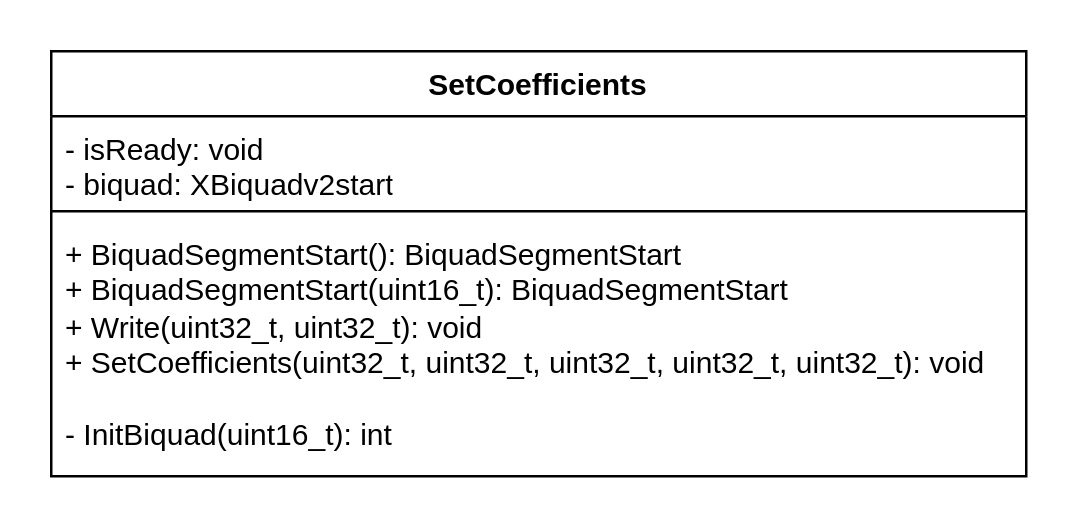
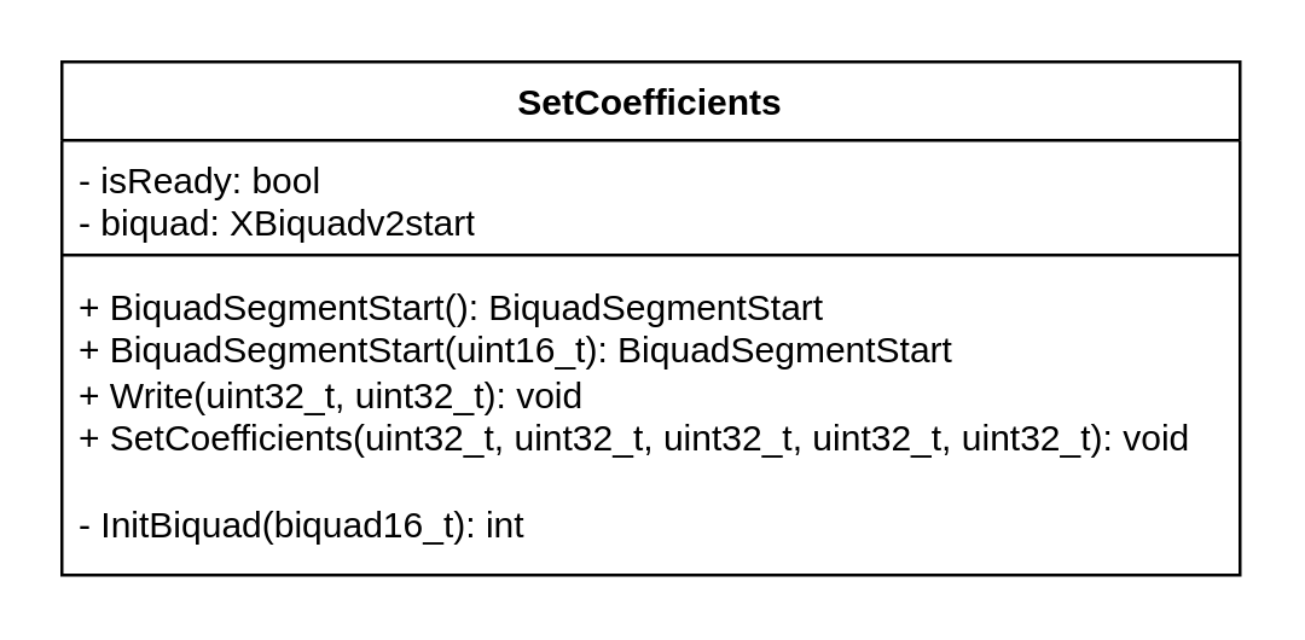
  <mxCell id="0" />
  <mxCell id="1" parent="0" />
  <mxCell id="2" value="SetCoefficients" style="swimlane;fontStyle=1;align=center;verticalAlign=top;childLayout=stackLayout;horizontal=1;startSize=26;horizontalStack=0;resizeParent=1;resizeParentMax=0;resizeLast=0;collapsible=1;marginBottom=0;whiteSpace=wrap;html=1;" vertex="1" parent="1"><mxGeometry x="20" y="20" width="390" height="170" as="geometry" /></mxCell>
- <mxCell id="3" value="- isReady: void&lt;br&gt;- biquad: XBiquadv2start" style="text;strokeColor=none;fillColor=none;align=left;verticalAlign=top;spacingLeft=4;spacingRight=4;overflow=hidden;rotatable=0;points=[[0,0.5],[1,0.5]];portConstraint=eastwest;whiteSpace=wrap;html=1;" vertex="1" parent="2"><mxGeometry y="26" width="390" height="34" as="geometry" /></mxCell>
+ <mxCell id="3" value="- isReady: bool&lt;br&gt;- biquad: XBiquadv2start" style="text;strokeColor=none;fillColor=none;align=left;verticalAlign=top;spacingLeft=4;spacingRight=4;overflow=hidden;rotatable=0;points=[[0,0.5],[1,0.5]];portConstraint=eastwest;whiteSpace=wrap;html=1;" vertex="1" parent="2"><mxGeometry y="26" width="390" height="34" as="geometry" /></mxCell>
  <mxCell id="4" value="" style="line;strokeWidth=1;fillColor=none;align=left;verticalAlign=middle;spacingTop=-1;spacingLeft=3;spacingRight=3;rotatable=0;labelPosition=right;points=[];portConstraint=eastwest;strokeColor=inherit;" vertex="1" parent="2"><mxGeometry y="60" width="390" height="8" as="geometry" /></mxCell>
- <mxCell id="5" value="+ BiquadSegmentStart(): BiquadSegmentStart&lt;br&gt;+ BiquadSegmentStart(uint16_t): BiquadSegmentStart&lt;br&gt;+ Write(uint32_t, uint32_t): void&lt;br&gt;+ SetCoefficients(uint32_t, uint32_t, uint32_t, uint32_t, uint32_t): void&lt;br&gt;&lt;br&gt;- InitBiquad(uint16_t): int" style="text;strokeColor=none;fillColor=none;align=left;verticalAlign=top;spacingLeft=4;spacingRight=4;overflow=hidden;rotatable=0;points=[[0,0.5],[1,0.5]];portConstraint=eastwest;whiteSpace=wrap;html=1;" vertex="1" parent="2"><mxGeometry y="68" width="390" height="102" as="geometry" /></mxCell>
+ <mxCell id="5" value="+ BiquadSegmentStart(): BiquadSegmentStart&lt;br&gt;+ BiquadSegmentStart(uint16_t): BiquadSegmentStart&lt;br&gt;+ Write(uint32_t, uint32_t): void&lt;br&gt;+ SetCoefficients(uint32_t, uint32_t, uint32_t, uint32_t, uint32_t): void&lt;br&gt;&lt;br&gt;- InitBiquad(biquad16_t): int" style="text;strokeColor=none;fillColor=none;align=left;verticalAlign=top;spacingLeft=4;spacingRight=4;overflow=hidden;rotatable=0;points=[[0,0.5],[1,0.5]];portConstraint=eastwest;whiteSpace=wrap;html=1;" vertex="1" parent="2"><mxGeometry y="68" width="390" height="102" as="geometry" /></mxCell>
